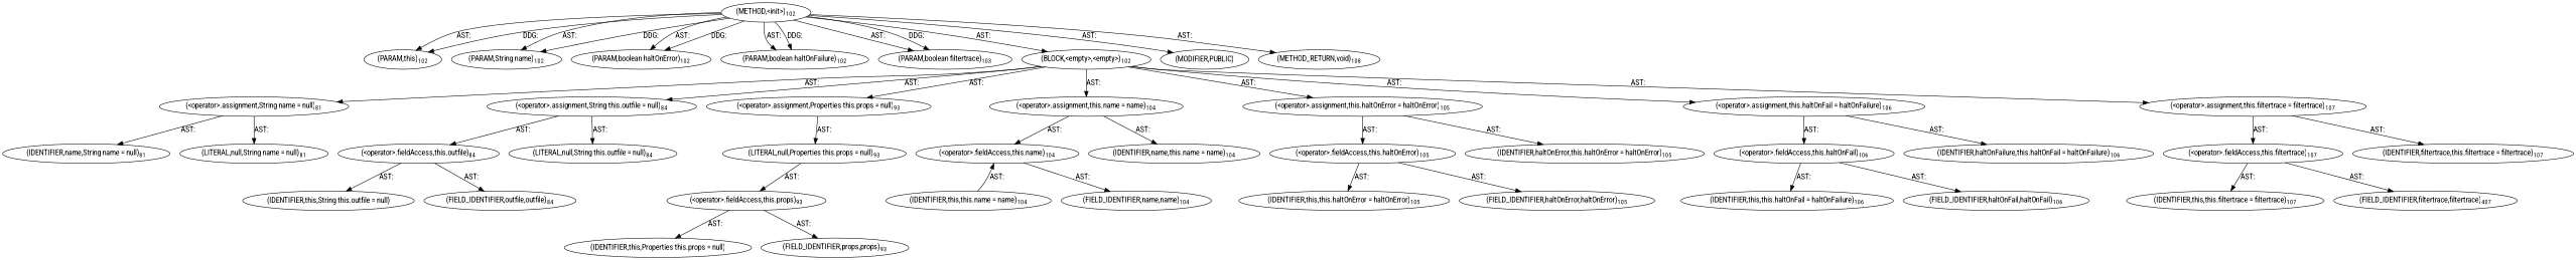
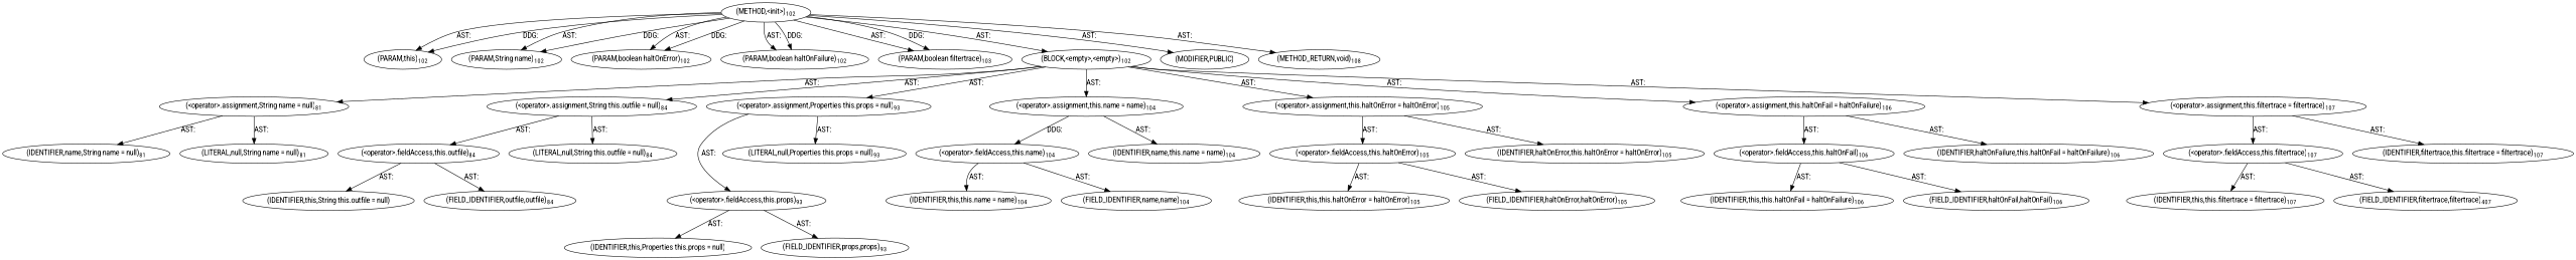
  digraph {
    fontname="Roboto Condensed"
    node [fontname="Roboto Condensed"]
    edge [fontname="Roboto Condensed"]
    n1 [label=<(METHOD,&lt;init&gt;)<SUB>102</SUB>>]
    n2 [label=<(PARAM,this)<SUB>102</SUB>>]
    n3 [label=<(PARAM,String name)<SUB>102</SUB>>]
    n4 [label=<(PARAM,boolean haltOnError)<SUB>102</SUB>>]
    n5 [label=<(PARAM,boolean haltOnFailure)<SUB>102</SUB>>]
    n6 [label=<(PARAM,boolean filtertrace)<SUB>103</SUB>>]
    n7 [label=<(BLOCK,&lt;empty&gt;,&lt;empty&gt;)<SUB>102</SUB>>]
    n8 [label=<(MODIFIER,PUBLIC)>]
    n9 [label=<(METHOD_RETURN,void)<SUB>108</SUB>>]
    n10 [label=<(&lt;operator&gt;.assignment,String name = null)<SUB>81</SUB>>]
    n11 [label=<(&lt;operator&gt;.assignment,String this.outfile = null)<SUB>84</SUB>>]
    n12 [label=<(&lt;operator&gt;.assignment,Properties this.props = null)<SUB>93</SUB>>]
    n13 [label=<(&lt;operator&gt;.assignment,this.name = name)<SUB>104</SUB>>]
    n14 [label=<(&lt;operator&gt;.assignment,this.haltOnError = haltOnError)<SUB>105</SUB>>]
    n15 [label=<(&lt;operator&gt;.assignment,this.haltOnFail = haltOnFailure)<SUB>106</SUB>>]
    n16 [label=<(&lt;operator&gt;.assignment,this.filtertrace = filtertrace)<SUB>107</SUB>>]
    n17 [label=<(IDENTIFIER,name,String name = null)<SUB>81</SUB>>]
    n18 [label=<(LITERAL,null,String name = null)<SUB>81</SUB>>]
    n19 [label=<(&lt;operator&gt;.fieldAccess,this.outfile)<SUB>84</SUB>>]
    n20 [label=<(LITERAL,null,String this.outfile = null)<SUB>84</SUB>>]
    n21 [label=<(&lt;operator&gt;.fieldAccess,this.props)<SUB>93</SUB>>]
    n22 [label=<(LITERAL,null,Properties this.props = null)<SUB>93</SUB>>]
    n23 [label=<(&lt;operator&gt;.fieldAccess,this.name)<SUB>104</SUB>>]
    n24 [label=<(IDENTIFIER,name,this.name = name)<SUB>104</SUB>>]
    n25 [label=<(&lt;operator&gt;.fieldAccess,this.haltOnError)<SUB>105</SUB>>]
    n26 [label=<(IDENTIFIER,haltOnError,this.haltOnError = haltOnError)<SUB>105</SUB>>]
    n27 [label=<(&lt;operator&gt;.fieldAccess,this.haltOnFail)<SUB>106</SUB>>]
    n28 [label=<(IDENTIFIER,haltOnFailure,this.haltOnFail = haltOnFailure)<SUB>106</SUB>>]
    n29 [label=<(&lt;operator&gt;.fieldAccess,this.filtertrace)<SUB>107</SUB>>]
    n30 [label=<(IDENTIFIER,filtertrace,this.filtertrace = filtertrace)<SUB>107</SUB>>]
    n31 [label=<(IDENTIFIER,this,String this.outfile = null)>]
    n32 [label=<(FIELD_IDENTIFIER,outfile,outfile)<SUB>84</SUB>>]
    n33 [label=<(IDENTIFIER,this,Properties this.props = null)>]
    n34 [label=<(FIELD_IDENTIFIER,props,props)<SUB>93</SUB>>]
    n35 [label=<(IDENTIFIER,this,this.name = name)<SUB>104</SUB>>]
    n36 [label=<(FIELD_IDENTIFIER,name,name)<SUB>104</SUB>>]
    n37 [label=<(IDENTIFIER,this,this.haltOnError = haltOnError)<SUB>105</SUB>>]
    n38 [label=<(FIELD_IDENTIFIER,haltOnError,haltOnError)<SUB>105</SUB>>]
    n39 [label=<(IDENTIFIER,this,this.haltOnFail = haltOnFailure)<SUB>106</SUB>>]
    n40 [label=<(FIELD_IDENTIFIER,haltOnFail,haltOnFail)<SUB>106</SUB>>]
    n41 [label=<(IDENTIFIER,this,this.filtertrace = filtertrace)<SUB>107</SUB>>]
    n42 [label=<(FIELD_IDENTIFIER,filtertrace,filtertrace)<SUB>407</SUB>>]
    n1 -> n2 [label="AST: "]
    n1 -> n2 [label="DDG: "]
    n1 -> n3 [label="AST: "]
    n1 -> n3 [label="DDG: "]
    n1 -> n4 [label="AST: "]
    n1 -> n4 [label="DDG: "]
    n1 -> n5 [label="AST: "]
    n1 -> n5 [label="DDG: "]
    n1 -> n6 [label="AST: "]
    n1 -> n6 [label="DDG: "]
    n1 -> n7 [label="AST: "]
    n1 -> n8 [label="AST: "]
    n1 -> n9 [label="AST: "]
    n7 -> n10 [label="AST: "]
    n7 -> n11 [label="AST: "]
    n7 -> n12 [label="AST: "]
    n7 -> n13 [label="AST: "]
    n7 -> n14 [label="AST: "]
    n7 -> n15 [label="AST: "]
    n7 -> n16 [label="AST: "]
    n10 -> n17 [label="AST: "]
    n10 -> n18 [label="AST: "]
    n11 -> n19 [label="AST: "]
    n11 -> n20 [label="AST: "]
-   n22 -> n21 [label="AST: "]
+   n12 -> n21 [label="AST: "]
    n12 -> n22 [label="AST: "]
-   n13 -> n23 [label="AST: "]
+   n13 -> n23 [label="DDG: "]
    n13 -> n24 [label="AST: "]
    n14 -> n25 [label="AST: "]
    n14 -> n26 [label="AST: "]
    n15 -> n27 [label="AST: "]
    n15 -> n28 [label="AST: "]
    n16 -> n29 [label="AST: "]
    n16 -> n30 [label="AST: "]
    n19 -> n31 [label="AST: "]
    n19 -> n32 [label="AST: "]
    n21 -> n33 [label="AST: "]
    n21 -> n34 [label="AST: "]
-   n35 -> n23 [label="AST: "]
+   n23 -> n35 [label="AST: "]
    n23 -> n36 [label="AST: "]
    n25 -> n37 [label="AST: "]
    n25 -> n38 [label="AST: "]
    n27 -> n39 [label="AST: "]
    n27 -> n40 [label="AST: "]
    n29 -> n41 [label="AST: "]
    n29 -> n42 [label="AST: "]
  }
